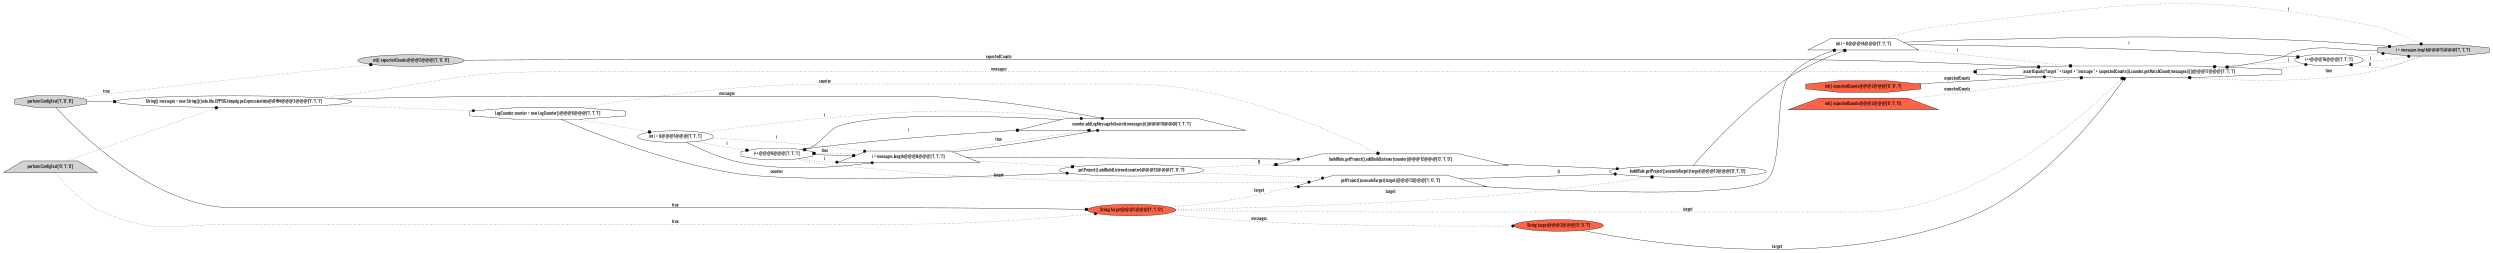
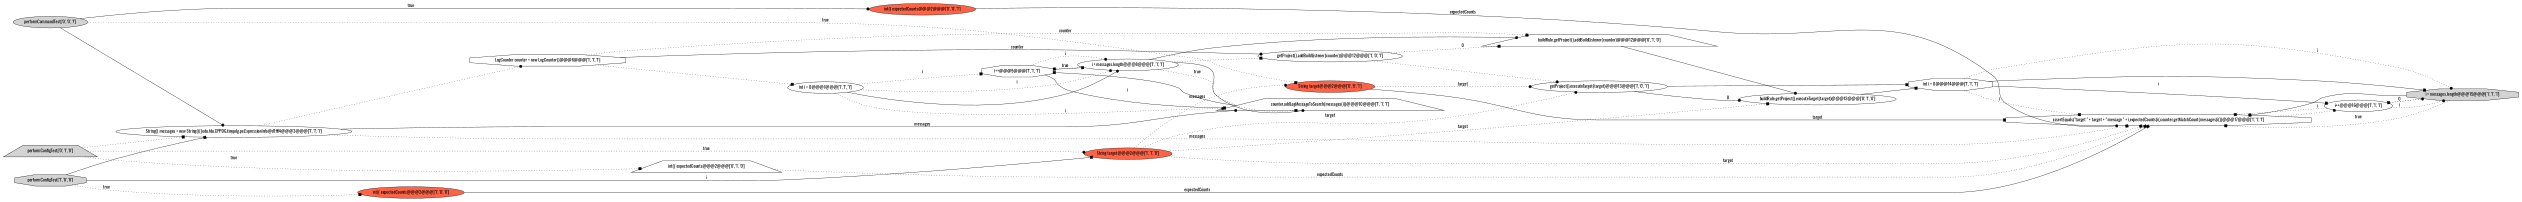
  digraph {
    fontname=Oswald
    rankdir=LR
    node [fillcolor=white fontname=Oswald shape=ellipse style=filled]
    edge [arrowhead=box fontname=Oswald style=dotted]
    n1 [label="i++@@@9@@@['1', '1', '1']" shape=octagon]
    n2 [label="counter.addLogMessageToSearch(messages(i()@@@10@@@['1', '1', '1']" shape=trapezium]
-   n3 [label="i < messages.length@@@8@@@['1', '1', '1']" shape=trapezium]
+   n3 [label="i < messages.length@@@8@@@['1', '1', '1']"]
    n4 [label="getProject().addBuildListener(counter)@@@12@@@['1', '0', '1']"]
    n5 [label="buildRule.getProject().addBuildListener(counter)@@@12@@@['0', '1', '0']" shape=trapezium]
-   n6 [label="getProject().executeTarget(target)@@@13@@@['1', '0', '1']" shape=trapezium]
-   n7 [label="int i = 0@@@14@@@['1', '1', '1']" shape=trapezium]
+   n6 [label="getProject().executeTarget(target)@@@13@@@['1', '0', '1']"]
+   n7 [label="int i = 0@@@14@@@['1', '1', '1']" shape=octagon]
    n8 [label="buildRule.getProject().executeTarget(target)@@@13@@@['0', '1', '0']"]
    n9 [fillcolor=lightgray label="performConfigTest['1', '0', '0']" shape=octagon]
-   n10 [fillcolor=lightgray label="int(( expectedCounts@@@2@@@['1', '0', '0']"]
+   n10 [fillcolor=tomato label="int(( expectedCounts@@@2@@@['1', '0', '0']"]
    n11 [label="String(( messages = new String((((edu.fdu.CPPDG.tinypdg.pe.ExpressionInfo@d1fff4@@@3@@@['1', '1', '1']"]
    n12 [fillcolor=tomato label="String target@@@2@@@['1', '1', '0']"]
    n13 [label="assertEquals(\"target \" + target + \":message \" + i,expectedCounts(i(,counter.getMatchCount(messages(i())@@@17@@@['1', '1', '1']" shape=octagon]
    n14 [label="LogCounter counter = new LogCounter()@@@6@@@['1', '1', '1']" shape=octagon]
    n15 [fillcolor=tomato label="String target@@@2@@@['0', '0', '1']"]
-   n17 [fillcolor=tomato label="int(( expectedCounts@@@2@@@['0', '0', '1']" shape=octagon]
+   n16 [fillcolor=lightgray label="performCommandTest['0', '0', '1']"]
+   n17 [fillcolor=tomato label="int(( expectedCounts@@@2@@@['0', '0', '1']"]
    n18 [label="i++@@@16@@@['1', '1', '1']"]
    n19 [fillcolor=lightgray label="i < messages.length@@@15@@@['1', '1', '1']" shape=octagon]
    n20 [label="int i = 0@@@7@@@['1', '1', '1']"]
-   n21 [fillcolor=tomato label="int(( expectedCounts@@@2@@@['0', '1', '0']" shape=trapezium]
+   n21 [label="int(( expectedCounts@@@2@@@['0', '1', '0']" shape=trapezium]
    n22 [fillcolor=lightgray label="performConfigTest['0', '1', '0']" shape=trapezium]
    n1 -> n2 [label=i style=solid]
    n1 -> n3 [style=solid]
    n1 -> n3 [arrowhead=dot label=i]
    n2 -> n1 [style=solid]
    n3 -> n1 [label=true]
    n3 -> n2 [label=true]
    n3 -> n2 [arrowhead=dot style=solid]
    n3 -> n4
    n3 -> n5 [arrowhead=dot style=solid]
    n4 -> n5 [label=0]
    n4 -> n6 [arrowhead=dot]
    n5 -> n8 [arrowhead=dot style=solid]
    n6 -> n7 [style=solid]
    n6 -> n8 [arrowhead=dot label=0 style=solid]
    n7 -> n13 [label=i]
    n7 -> n18 [label=i style=solid]
    n7 -> n19 [arrowhead=dot label=i]
    n7 -> n19 [style=solid]
    n8 -> n7 [style=solid]
    n9 -> n10 [label=true]
    n9 -> n11 [style=solid]
-   n9 -> n12 [label=true style=solid]
+   n9 -> n12 [label=i style=solid]
    n10 -> n13 [label=expectedCounts style=solid]
    n11 -> n2 [arrowhead=dot label=messages style=solid]
    n11 -> n13 [label=messages]
    n11 -> n14 [arrowhead=dot]
    n12 -> n6 [arrowhead=dot label=target]
    n12 -> n8 [label=target]
    n12 -> n13 [label=target]
    n12 -> n15 [arrowhead=dot label=messages]
    n13 -> n18 [arrowhead=dot]
    n14 -> n4 [arrowhead=dot label=counter style=solid]
    n14 -> n5 [label=counter]
    n14 -> n20
-   n1 -> n6 [arrowhead=dot label=target]
+   n15 -> n6 [arrowhead=dot label=target]
    n15 -> n13 [label=target style=solid]
+   n16 -> n11 [arrowhead=dot style=solid]
+   n16 -> n15 [label=true]
+   n16 -> n17 [arrowhead=dot label=true style=solid]
    n17 -> n13 [arrowhead=dot label=expectedCounts style=solid]
    n18 -> n13 [label=i]
    n18 -> n19 [arrowhead=dot]
    n18 -> n19 [arrowhead=dot label=i]
    n19 -> n13 [label=true]
    n19 -> n13 [style=solid]
    n19 -> n18 [label=0]
    n20 -> n1 [label=i]
    n20 -> n2 [arrowhead=dot label=i]
    n20 -> n3 [arrowhead=dot style=solid]
    n20 -> n3 [arrowhead=dot label=i]
    n21 -> n13 [label=expectedCounts]
    n22 -> n11
    n22 -> n12 [arrowhead=dot label=true]
+   n22 -> n21 [label=true]
  }
